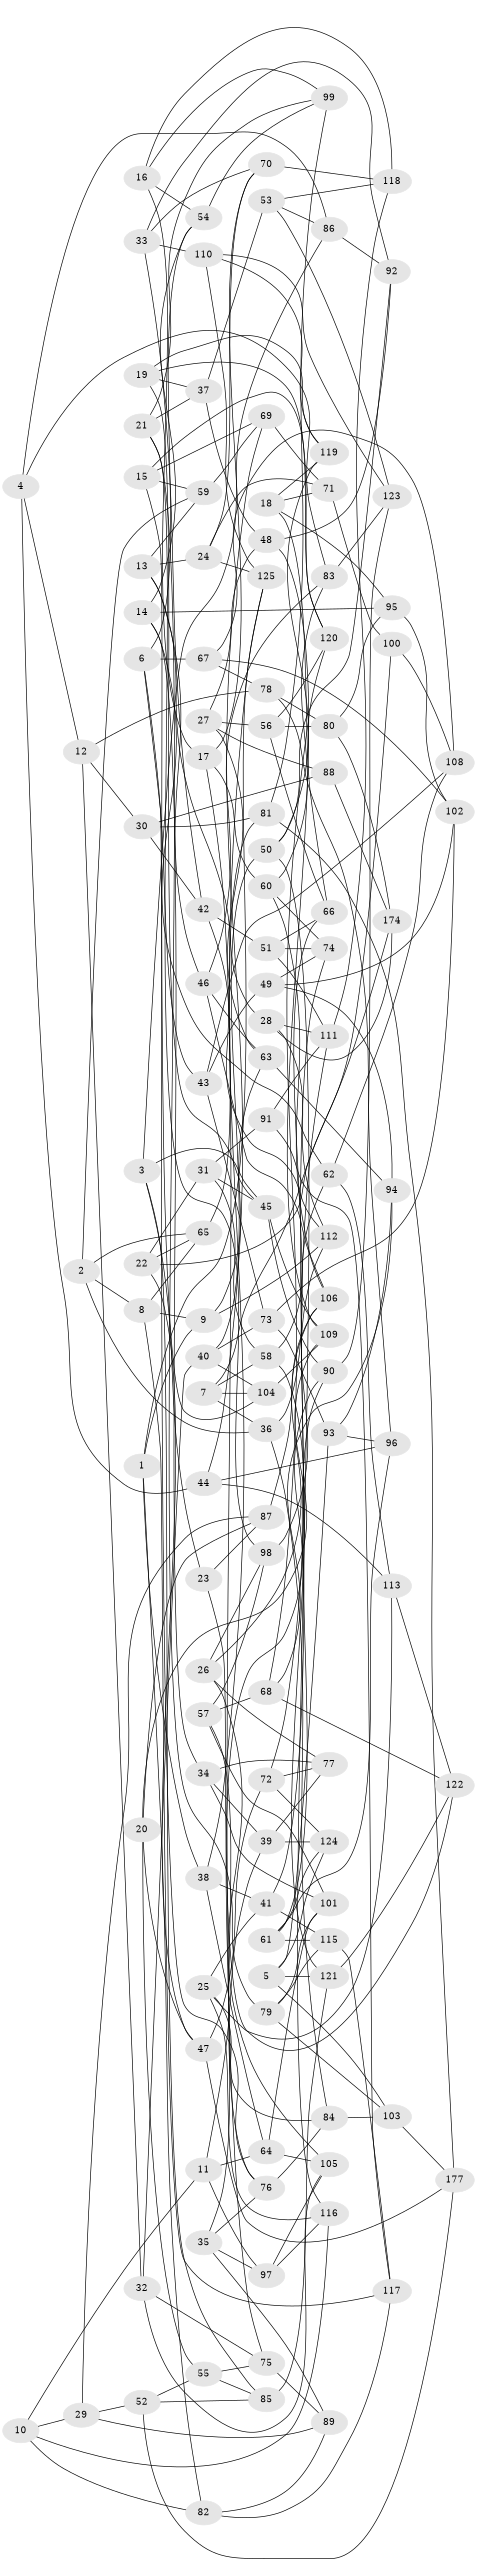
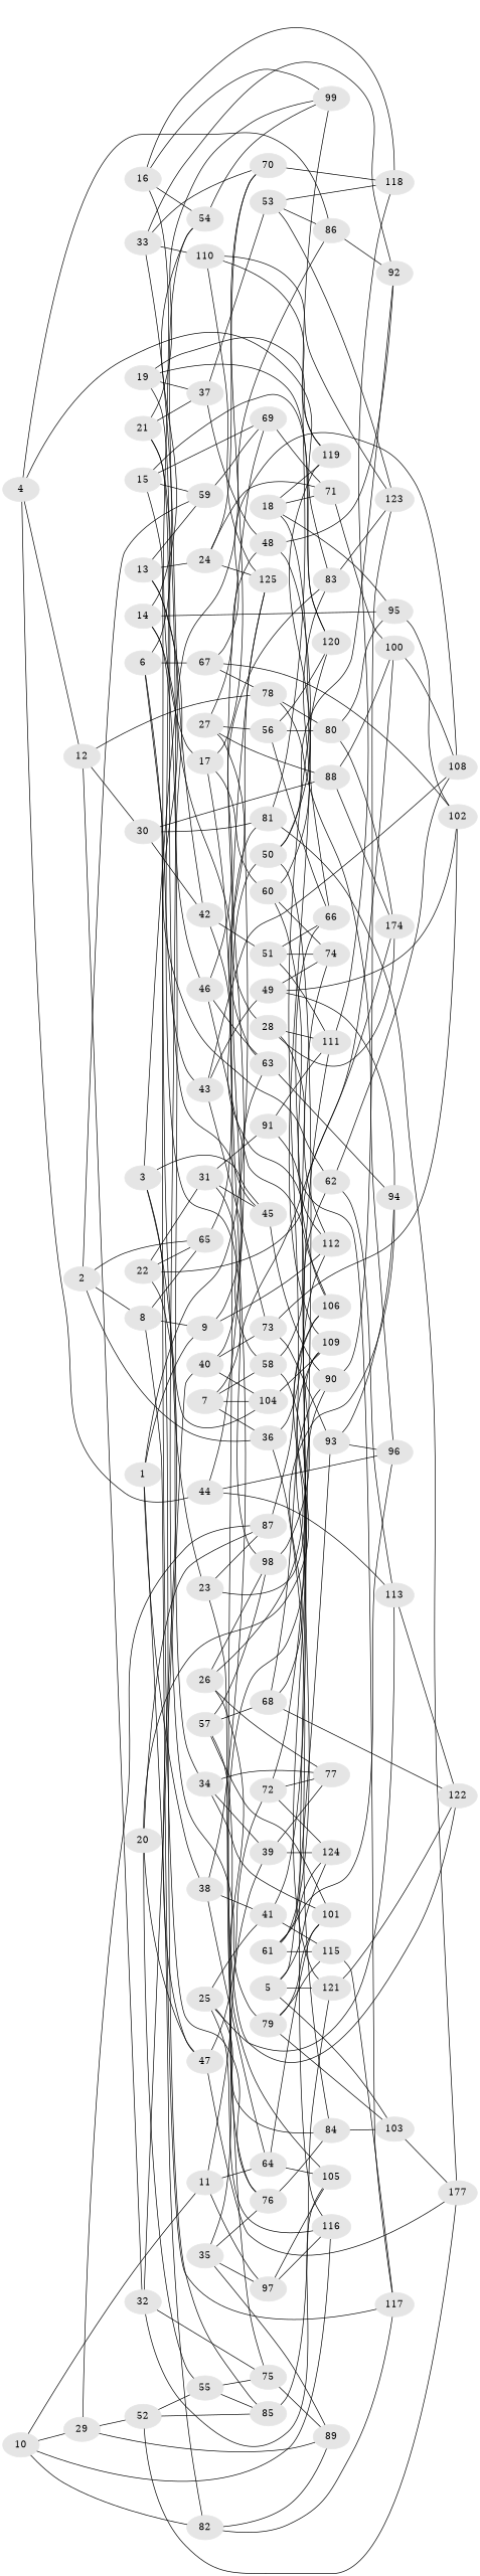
  graph {
    rankdir=LR
    node [color=gray90 style=filled]
    1
    9
    38
    82
    125
    63
    112
    64
    41
    117
    89
    2
    8
    36
    59
    65
    66
    84
    69
    81
    3
    23
    45
    85
    86
    87
    109
    122
    90
    121
    92
    4
    12
    44
    83
    30
    32
    78
    113
    96
    123
    5
    93
    103
    124
    94
    n47 [label=177]
    6
    43
    54
    67
    76
    73
    49
    108
    99
    102
    7
    58
    100
    104
    62
    10
    11
    29
    116
    39
    97
    52
    77
    105
    101
    88
    42
    75
    40
    80
    13
    24
    28
    46
    70
    71
    n84 [label=174]
    111
    106
    14
    34
    95
    15
    120
    16
    17
    118
    60
    74
    18
    119
    19
    37
    48
    53
    20
    47
    55
    72
    21
    79
    98
    115
    22
    31
    91
    25
    26
    27
    56
    51
    50
    33
    110
    35
    57
    68
    61
    1 -- 9
    1 -- 38
    1 -- 82
    1 -- 125
    9 -- 63
    9 -- 112
    38 -- 125
    38 -- 64
    38 -- 41
    82 -- 117
    82 -- 89
    63 -- 94
    64 -- 105
    64 -- 101
    41 -- 74
    41 -- 115
    2 -- 8
    2 -- 36
    2 -- 59
    2 -- 65
    8 -- 9
    8 -- 117
    8 -- 65
    36 -- 66
    36 -- 84
    59 -- 69
    65 -- 81
    84 -- 103
    69 -- 71
    81 -- n47
    81 -- 99
    3 -- 23
    3 -- 45
    3 -- 85
    3 -- 86
    23 -- 87
-   45 -- 109
+   23 -- 109
    23 -- 122
    45 -- 90
    85 -- 121
    86 -- 92
    87 -- 106
    90 -- 123
    121 -- 122
    4 -- 86
    4 -- 12
    4 -- 44
    4 -- 83
    12 -- 30
    12 -- 32
    12 -- 78
    44 -- 69
    44 -- 113
    44 -- 96
    83 -- 123
    30 -- 81
    30 -- 88
    30 -- 42
    32 -- 105
    32 -- 75
    32 -- 40
    78 -- 96
    78 -- 80
    113 -- 122
    5 -- 121
    5 -- 93
    5 -- 103
    5 -- 124
    93 -- 96
    93 -- 94
    103 -- n47
    6 -- 43
    6 -- 54
    6 -- 67
    6 -- 76
    43 -- 73
    43 -- 49
    43 -- 108
    54 -- 99
    67 -- 78
    67 -- 108
    67 -- 102
    76 -- 84
    73 -- 93
    73 -- 102
    49 -- 94
    49 -- 102
    49 -- 74
    7 -- 36
    7 -- 58
    7 -- 100
    7 -- 104
    58 -- 121
    58 -- 62
    100 -- 108
    104 -- 109
    62 -- 113
    62 -- 108
    10 -- 82
    10 -- 11
    10 -- 29
    10 -- 116
    11 -- 64
    11 -- 39
    11 -- 97
    29 -- 89
    29 -- 87
    29 -- 52
    39 -- 124
    39 -- 77
    97 -- 116
    97 -- 105
    52 -- 85
    52 -- n47
    52 -- 55
+   88 -- 100
    88 -- n84
    42 -- 112
    42 -- 51
    75 -- 89
    40 -- 73
    40 -- 104
    40 -- 50
    80 -- n84
    80 -- 95
    13 -- 59
    13 -- 24
    13 -- 28
    13 -- 46
    24 -- 125
    24 -- 70
    24 -- 71
    28 -- 112
    28 -- n84
    28 -- 111
    46 -- 63
    46 -- 83
    46 -- 106
    70 -- 118
    71 -- 100
    111 -- 118
    14 -- 54
    14 -- 62
    14 -- 34
    14 -- 95
    34 -- 39
    34 -- 77
    34 -- 101
    95 -- 102
    15 -- 59
    15 -- 69
    15 -- 104
    15 -- 120
    16 -- 54
    16 -- 99
    16 -- 17
    16 -- 118
    17 -- 75
    17 -- 70
    17 -- 60
    60 -- 83
    60 -- 106
    60 -- 74
    18 -- 66
    18 -- 71
    18 -- 95
    18 -- 119
    19 -- 45
    19 -- 120
    19 -- 119
    19 -- 37
    37 -- 48
    37 -- 53
    48 -- 109
    48 -- 92
    53 -- 86
    53 -- 123
    53 -- 118
    20 -- 87
    20 -- 109
    20 -- 47
    20 -- 55
    47 -- n47
    47 -- 72
    55 -- 85
    55 -- 75
    72 -- 124
    72 -- 77
    72 -- 111
    21 -- 99
    21 -- 37
    21 -- 79
    21 -- 98
    79 -- 103
    79 -- 101
    79 -- 115
    98 -- 112
    115 -- 117
    22 -- 65
    22 -- n84
    22 -- 47
    22 -- 31
    31 -- 45
    31 -- 58
    31 -- 91
    91 -- 117
    91 -- 111
    25 -- 41
    25 -- 84
    25 -- 113
    25 -- 116
    26 -- 77
    26 -- 105
    26 -- 106
    26 -- 98
    27 -- 63
    27 -- 88
    27 -- 48
    27 -- 56
    56 -- 66
    56 -- 80
    56 -- 120
    51 -- 66
    51 -- 111
    51 -- 74
    50 -- 92
    50 -- 116
    50 -- 119
    33 -- 92
    33 -- 42
    33 -- 70
    33 -- 110
    110 -- 125
    110 -- 123
    110 -- 119
    35 -- 89
    35 -- 90
    35 -- 76
    35 -- 97
    57 -- 76
    57 -- 101
    57 -- 98
    57 -- 68
    68 -- 122
    68 -- 94
    68 -- 120
    61 -- 90
    61 -- 96
    61 -- 124
    61 -- 115
  }
